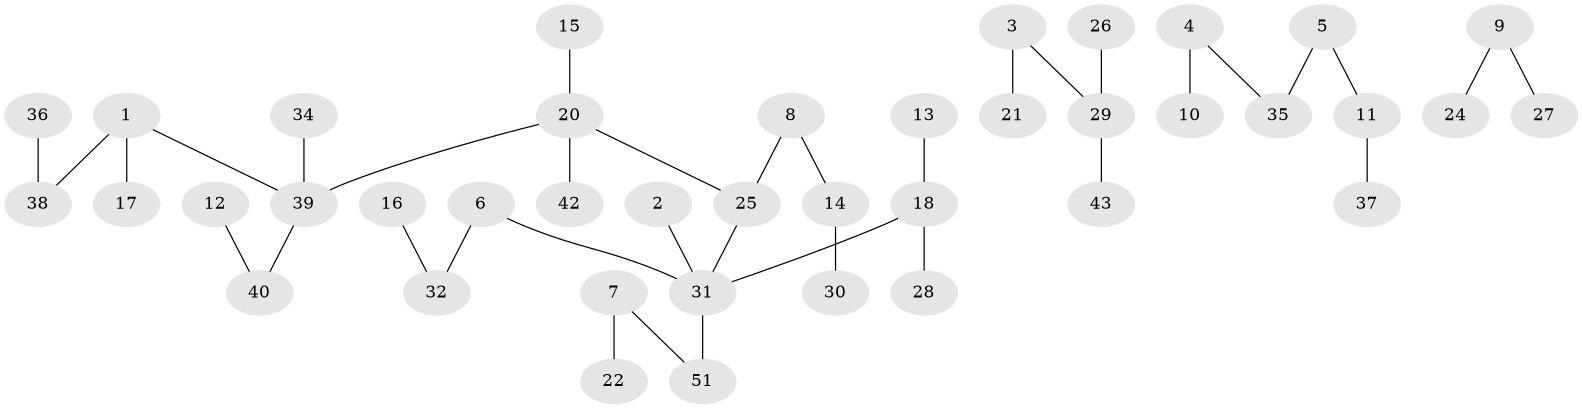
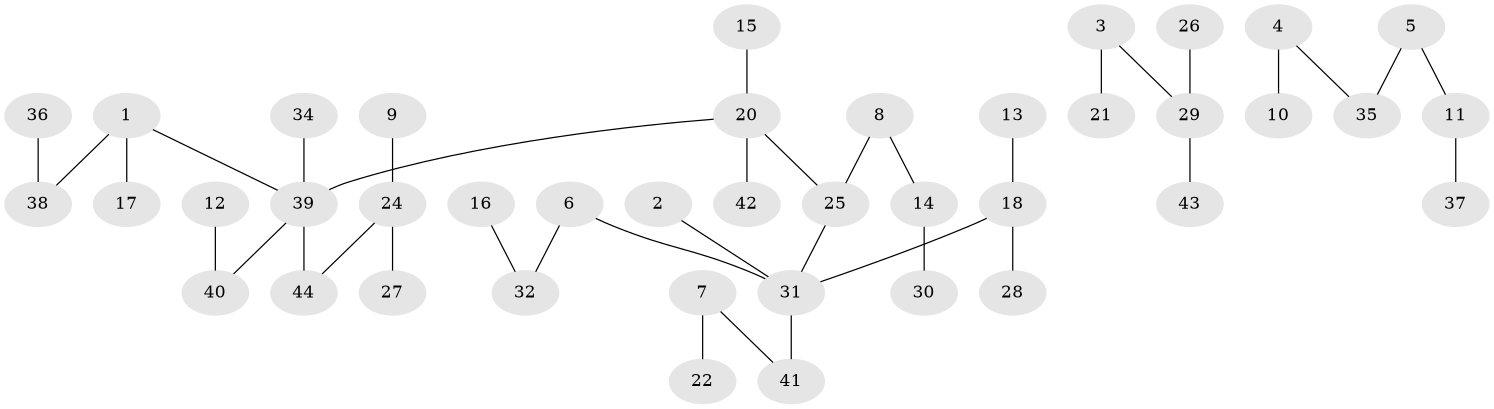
  graph {
    node [color=gray90 style=filled]
    edge [weight=1.0]
    1
    17
    38
    39
    40
+   44
    2
    31
-   41 [label=51]
+   41
    3
    21
    29
    43
    4
    10
    35
    5
    11
    37
    6
    32
    7
    22
    8
    14
    25
    30
    9
    24
    27
    12
    13
    18
    28
    15
    20
    42
    16
    26
    34
    36
    1 -- 17
    1 -- 38
    1 -- 39
    39 -- 40
+   39 -- 44
    2 -- 31
    31 -- 41
    3 -- 21
    3 -- 29
    29 -- 43
    4 -- 10
    4 -- 35
    5 -- 35
    5 -- 11
    11 -- 37
    6 -- 31
    6 -- 32
    7 -- 41
    7 -- 22
    8 -- 14
    8 -- 25
    14 -- 30
    25 -- 31
    9 -- 24
-   9 -- 27
+   24 -- 44
+   24 -- 27
    12 -- 40
    13 -- 18
    18 -- 31
    18 -- 28
    15 -- 20
    20 -- 39
    20 -- 25
    20 -- 42
    16 -- 32
    26 -- 29
    34 -- 39
    36 -- 38
  }
